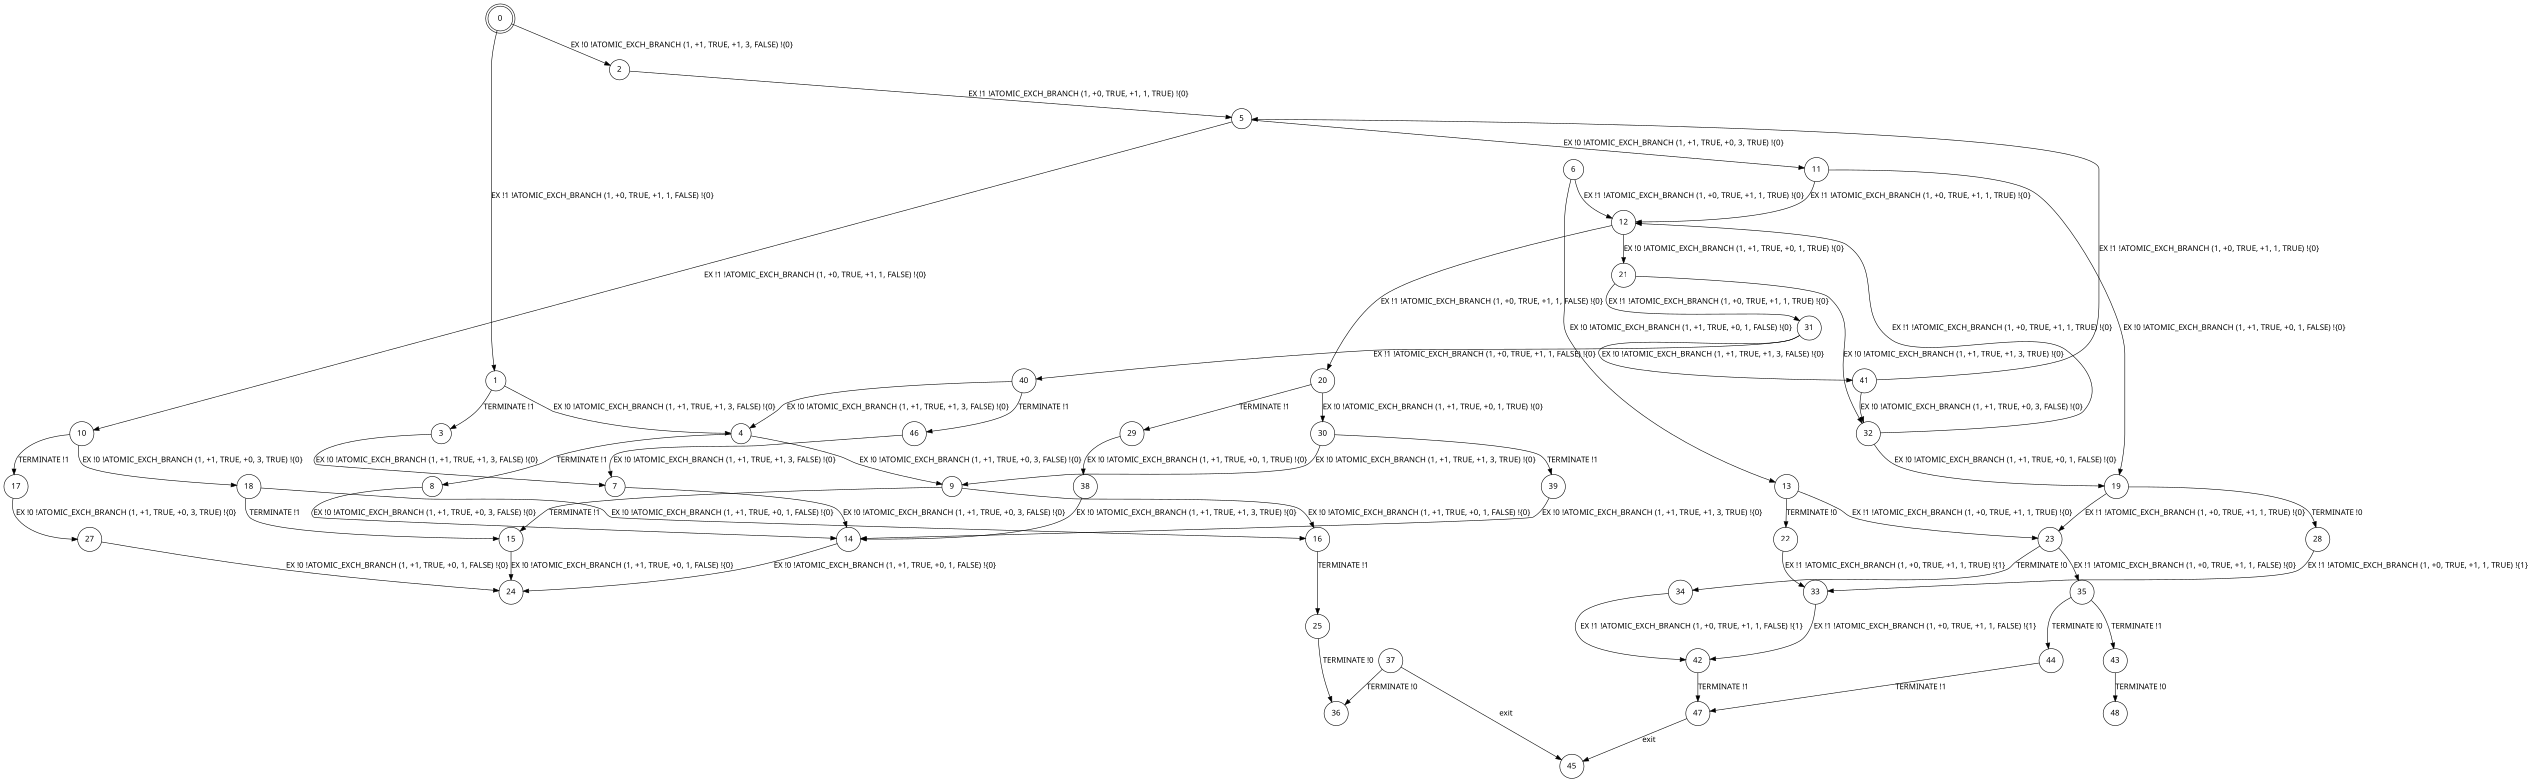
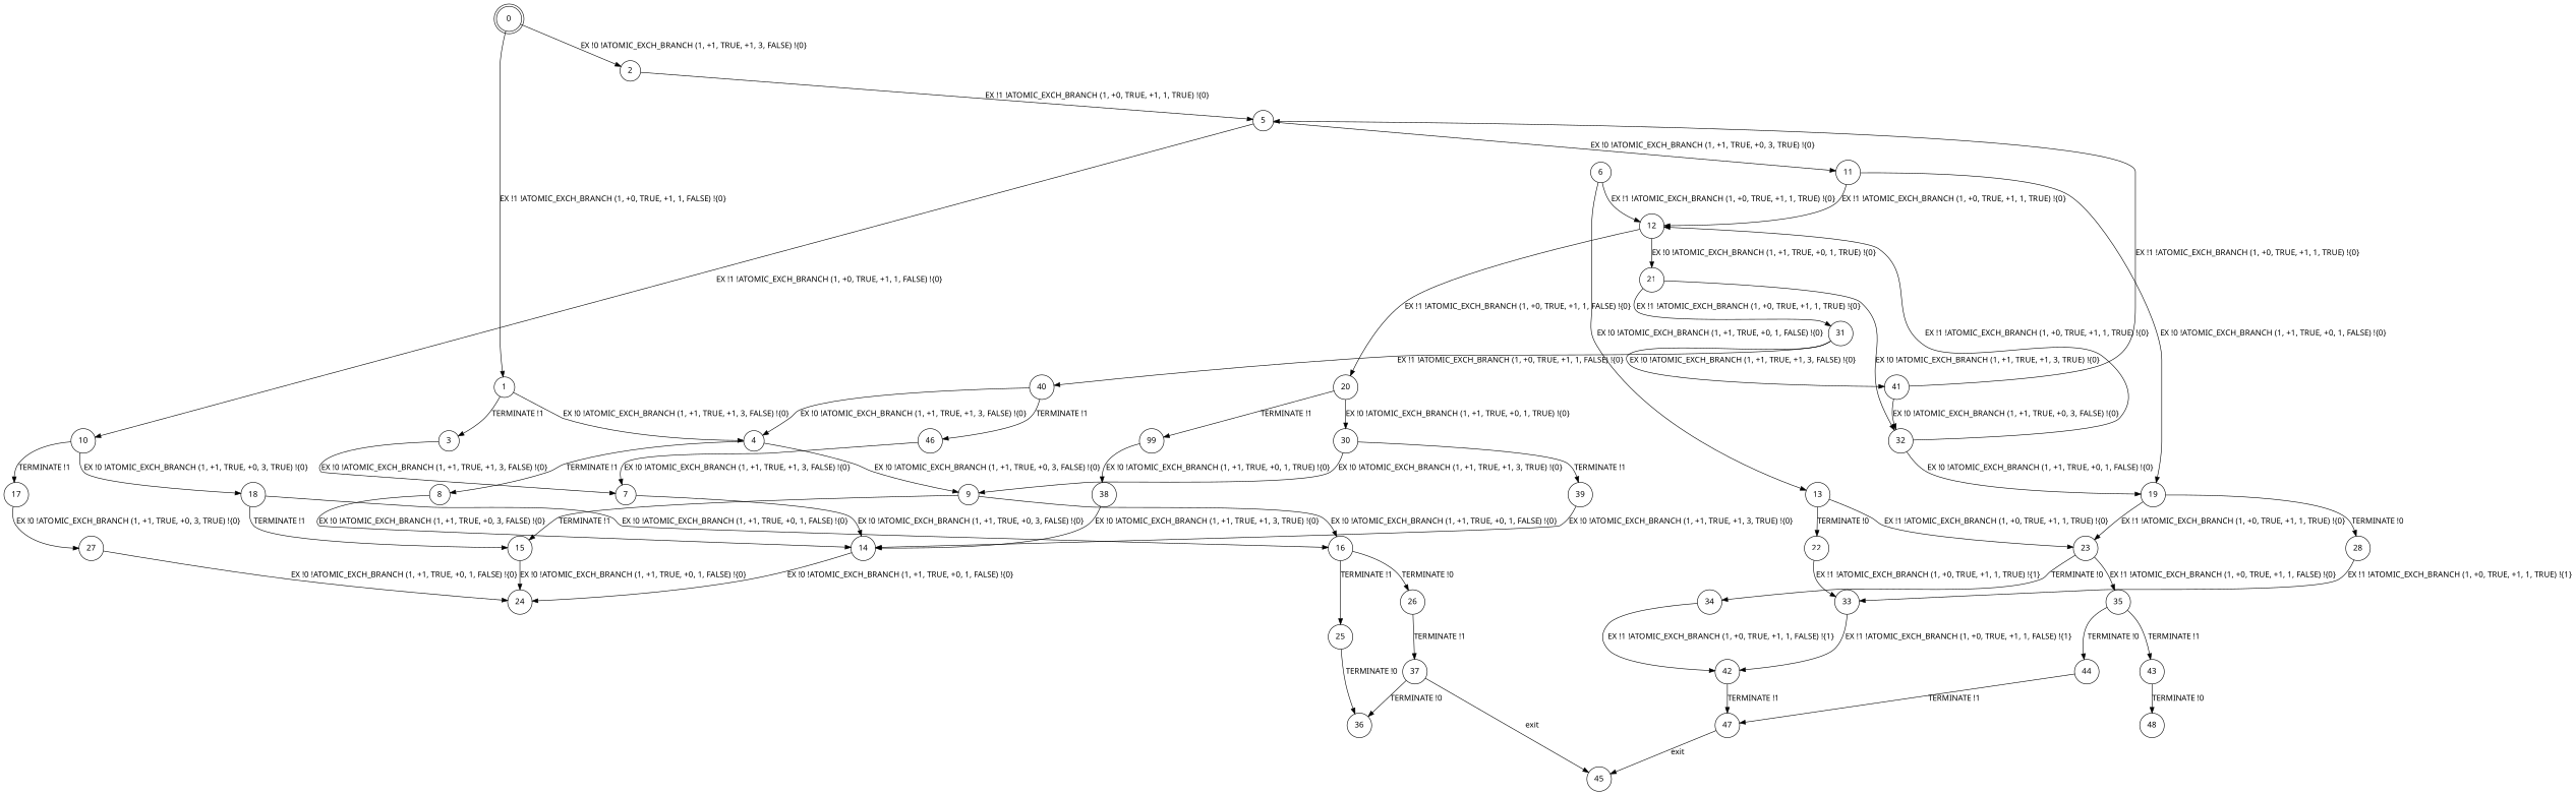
  digraph {
    fontname="Noto Sans"
    node [fontname="Noto Sans" shape=circle]
    edge [fontname="Noto Sans"]
    0 [peripheries=2]
    1
    2
    3
    4
    5
    7
    8
    9
    10
    11
    6
    12
    13
    14
    15
    16
    17
    18
    19
    20
    21
    22
    23
    24
    25
+   26
    27
    28
-   29
+   29 [label=99]
    30
    31
    32
    33
    34
    35
    36
    37
    38
    39
    40
    41
    42
    43
    44
    45
    46
    47
    48
    0 -> 1 [label="EX !1 !ATOMIC_EXCH_BRANCH (1, +0, TRUE, +1, 1, FALSE) !{0}"]
    0 -> 2 [label="EX !0 !ATOMIC_EXCH_BRANCH (1, +1, TRUE, +1, 3, FALSE) !{0}"]
    1 -> 3 [label="TERMINATE !1"]
    1 -> 4 [label="EX !0 !ATOMIC_EXCH_BRANCH (1, +1, TRUE, +1, 3, FALSE) !{0}"]
    2 -> 5 [label="EX !1 !ATOMIC_EXCH_BRANCH (1, +0, TRUE, +1, 1, TRUE) !{0}"]
    3 -> 7 [label="EX !0 !ATOMIC_EXCH_BRANCH (1, +1, TRUE, +1, 3, FALSE) !{0}"]
    4 -> 8 [label="TERMINATE !1"]
    4 -> 9 [label="EX !0 !ATOMIC_EXCH_BRANCH (1, +1, TRUE, +0, 3, FALSE) !{0}"]
    5 -> 10 [label="EX !1 !ATOMIC_EXCH_BRANCH (1, +0, TRUE, +1, 1, FALSE) !{0}"]
    5 -> 11 [label="EX !0 !ATOMIC_EXCH_BRANCH (1, +1, TRUE, +0, 3, TRUE) !{0}"]
    7 -> 14 [label="EX !0 !ATOMIC_EXCH_BRANCH (1, +1, TRUE, +0, 3, FALSE) !{0}"]
    8 -> 14 [label="EX !0 !ATOMIC_EXCH_BRANCH (1, +1, TRUE, +0, 3, FALSE) !{0}"]
    9 -> 15 [label="TERMINATE !1"]
    9 -> 16 [label="EX !0 !ATOMIC_EXCH_BRANCH (1, +1, TRUE, +0, 1, FALSE) !{0}"]
    10 -> 17 [label="TERMINATE !1"]
    10 -> 18 [label="EX !0 !ATOMIC_EXCH_BRANCH (1, +1, TRUE, +0, 3, TRUE) !{0}"]
    11 -> 12 [label="EX !1 !ATOMIC_EXCH_BRANCH (1, +0, TRUE, +1, 1, TRUE) !{0}"]
    11 -> 19 [label="EX !0 !ATOMIC_EXCH_BRANCH (1, +1, TRUE, +0, 1, FALSE) !{0}"]
    6 -> 12 [label="EX !1 !ATOMIC_EXCH_BRANCH (1, +0, TRUE, +1, 1, TRUE) !{0}"]
    6 -> 13 [label="EX !0 !ATOMIC_EXCH_BRANCH (1, +1, TRUE, +0, 1, FALSE) !{0}"]
    12 -> 20 [label="EX !1 !ATOMIC_EXCH_BRANCH (1, +0, TRUE, +1, 1, FALSE) !{0}"]
    12 -> 21 [label="EX !0 !ATOMIC_EXCH_BRANCH (1, +1, TRUE, +0, 1, TRUE) !{0}"]
    13 -> 22 [label="TERMINATE !0"]
    13 -> 23 [label="EX !1 !ATOMIC_EXCH_BRANCH (1, +0, TRUE, +1, 1, TRUE) !{0}"]
    14 -> 24 [label="EX !0 !ATOMIC_EXCH_BRANCH (1, +1, TRUE, +0, 1, FALSE) !{0}"]
    15 -> 24 [label="EX !0 !ATOMIC_EXCH_BRANCH (1, +1, TRUE, +0, 1, FALSE) !{0}"]
    16 -> 25 [label="TERMINATE !1"]
+   16 -> 26 [label="TERMINATE !0"]
    17 -> 27 [label="EX !0 !ATOMIC_EXCH_BRANCH (1, +1, TRUE, +0, 3, TRUE) !{0}"]
    18 -> 15 [label="TERMINATE !1"]
    18 -> 16 [label="EX !0 !ATOMIC_EXCH_BRANCH (1, +1, TRUE, +0, 1, FALSE) !{0}"]
    19 -> 23 [label="EX !1 !ATOMIC_EXCH_BRANCH (1, +0, TRUE, +1, 1, TRUE) !{0}"]
    19 -> 28 [label="TERMINATE !0"]
    20 -> 29 [label="TERMINATE !1"]
    20 -> 30 [label="EX !0 !ATOMIC_EXCH_BRANCH (1, +1, TRUE, +0, 1, TRUE) !{0}"]
    21 -> 31 [label="EX !1 !ATOMIC_EXCH_BRANCH (1, +0, TRUE, +1, 1, TRUE) !{0}"]
    21 -> 32 [label="EX !0 !ATOMIC_EXCH_BRANCH (1, +1, TRUE, +1, 3, TRUE) !{0}"]
    22 -> 33 [label="EX !1 !ATOMIC_EXCH_BRANCH (1, +0, TRUE, +1, 1, TRUE) !{1}"]
    23 -> 34 [label="TERMINATE !0"]
    23 -> 35 [label="EX !1 !ATOMIC_EXCH_BRANCH (1, +0, TRUE, +1, 1, FALSE) !{0}"]
    25 -> 36 [label="TERMINATE !0"]
+   26 -> 37 [label="TERMINATE !1"]
    27 -> 24 [label="EX !0 !ATOMIC_EXCH_BRANCH (1, +1, TRUE, +0, 1, FALSE) !{0}"]
    28 -> 33 [label="EX !1 !ATOMIC_EXCH_BRANCH (1, +0, TRUE, +1, 1, TRUE) !{1}"]
    29 -> 38 [label="EX !0 !ATOMIC_EXCH_BRANCH (1, +1, TRUE, +0, 1, TRUE) !{0}"]
    30 -> 9 [label="EX !0 !ATOMIC_EXCH_BRANCH (1, +1, TRUE, +1, 3, TRUE) !{0}"]
    30 -> 39 [label="TERMINATE !1"]
    31 -> 40 [label="EX !1 !ATOMIC_EXCH_BRANCH (1, +0, TRUE, +1, 1, FALSE) !{0}"]
    31 -> 41 [label="EX !0 !ATOMIC_EXCH_BRANCH (1, +1, TRUE, +1, 3, FALSE) !{0}"]
    32 -> 12 [label="EX !1 !ATOMIC_EXCH_BRANCH (1, +0, TRUE, +1, 1, TRUE) !{0}"]
    32 -> 19 [label="EX !0 !ATOMIC_EXCH_BRANCH (1, +1, TRUE, +0, 1, FALSE) !{0}"]
    33 -> 42 [label="EX !1 !ATOMIC_EXCH_BRANCH (1, +0, TRUE, +1, 1, FALSE) !{1}"]
    34 -> 42 [label="EX !1 !ATOMIC_EXCH_BRANCH (1, +0, TRUE, +1, 1, FALSE) !{1}"]
    35 -> 43 [label="TERMINATE !1"]
    35 -> 44 [label="TERMINATE !0"]
    37 -> 36 [label="TERMINATE !0"]
    37 -> 45 [label=exit]
    38 -> 14 [label="EX !0 !ATOMIC_EXCH_BRANCH (1, +1, TRUE, +1, 3, TRUE) !{0}"]
    39 -> 14 [label="EX !0 !ATOMIC_EXCH_BRANCH (1, +1, TRUE, +1, 3, TRUE) !{0}"]
    40 -> 4 [label="EX !0 !ATOMIC_EXCH_BRANCH (1, +1, TRUE, +1, 3, FALSE) !{0}"]
    40 -> 46 [label="TERMINATE !1"]
    41 -> 5 [label="EX !1 !ATOMIC_EXCH_BRANCH (1, +0, TRUE, +1, 1, TRUE) !{0}"]
    41 -> 32 [label="EX !0 !ATOMIC_EXCH_BRANCH (1, +1, TRUE, +0, 3, FALSE) !{0}"]
    42 -> 47 [label="TERMINATE !1"]
    43 -> 48 [label="TERMINATE !0"]
    44 -> 47 [label="TERMINATE !1"]
    46 -> 7 [label="EX !0 !ATOMIC_EXCH_BRANCH (1, +1, TRUE, +1, 3, FALSE) !{0}"]
    47 -> 45 [label=exit]
  }
